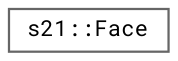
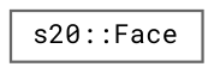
  digraph {
    rankdir=TB
    fontname="Roboto Mono"
-   n1 [color=grey40 fillcolor=white fontname="Roboto Mono" fontsize=10 height=0.2 label="s21::Face" shape=box style=filled width=0.4]
+   n1 [color=grey40 fillcolor=white fontname="Roboto Mono" fontsize=10 height=0.2 label="s20::Face" shape=box style=filled width=0.4]
  }
